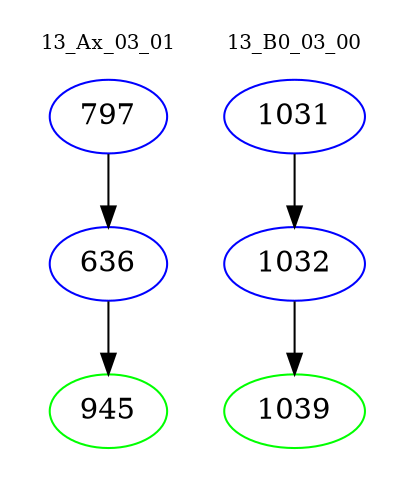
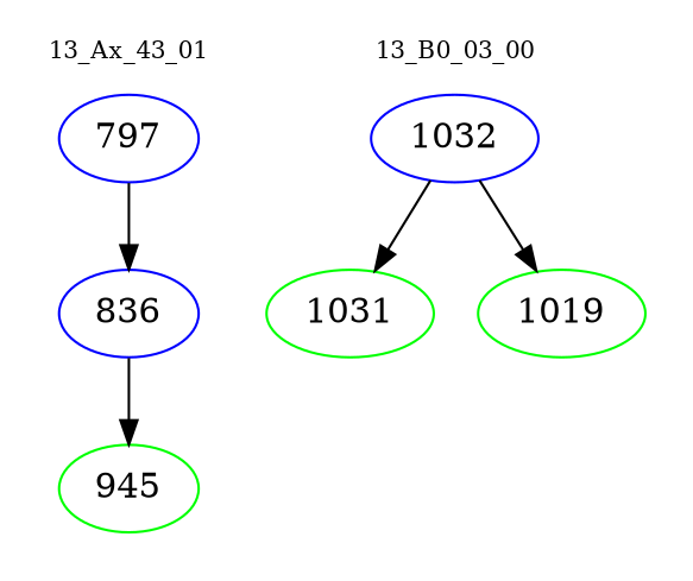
  digraph {
    node [color=blue]
    edge [color=black]
    n1 [label=797]
-   n2 [label=636]
+   n2 [label=836]
    n3 [color=green label=945]
-   n4 [label=1031]
+   n4 [color=green label=1031]
    n5 [label=1032]
-   n6 [color=green label=1039]
+   n6 [color=green label=1019]
    subgraph cluster_1 {
      color=white
      fontsize=10
-     label="13_Ax_03_01"
+     label="13_Ax_43_01"
      n1
      n2
      n3
    }
    subgraph cluster_2 {
      color=white
      fontsize=10
      label="13_B0_03_00"
      n4
      n5
      n6
    }
    n1 -> n2
    n2 -> n3
-   n4 -> n5
+   n5 -> n4
    n5 -> n6
  }
